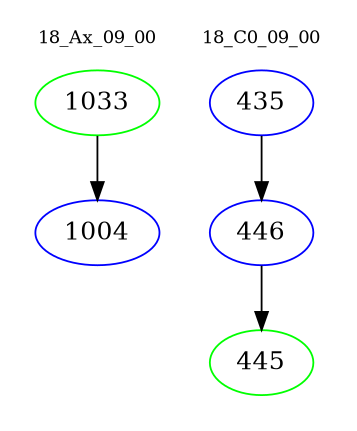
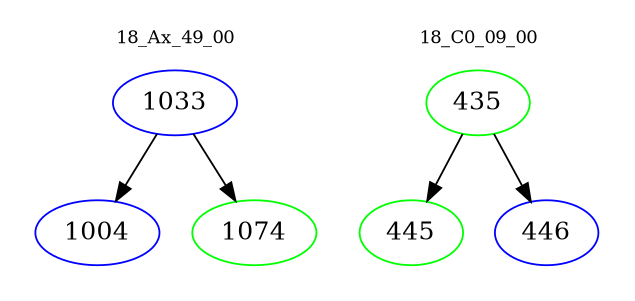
  digraph {
    node [color=green]
    edge [color=black]
-   n1 [label=1033]
+   n1 [color=blue label=1033]
    n2 [color=blue label=1004]
-   n4 [color=blue label=435]
+   n3 [label=1074]
+   n4 [label=435]
    n5 [label=445]
    n6 [color=blue label=446]
    subgraph cluster_1 {
      color=white
      fontsize=10
-     label="18_Ax_09_00"
+     label="18_Ax_49_00"
      n1
      n2
+     n3
    }
    subgraph cluster_2 {
      color=white
      fontsize=10
      label="18_C0_09_00"
      n4
      n5
      n6
    }
    n1 -> n2
-   n6 -> n5
+   n1 -> n3
+   n4 -> n5
    n4 -> n6
  }
